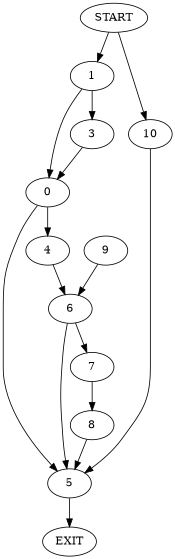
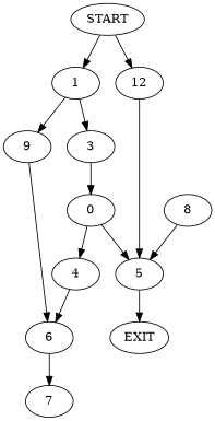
  digraph {
    n1 [label=START]
    1
-   10
+   10 [label=12]
    n4 [label=0]
    3
    5
    n7 [label=EXIT]
    4
    6
    7
    8
    9
    n1 -> 1
    n1 -> 10
-   1 -> n4
+   1 -> 9
    1 -> 3
    10 -> 5
    n4 -> 5
    n4 -> 4
    3 -> n4
    5 -> n7
    4 -> 6
-   6 -> 5
    6 -> 7
-   7 -> 8
    8 -> 5
    9 -> 6
  }
